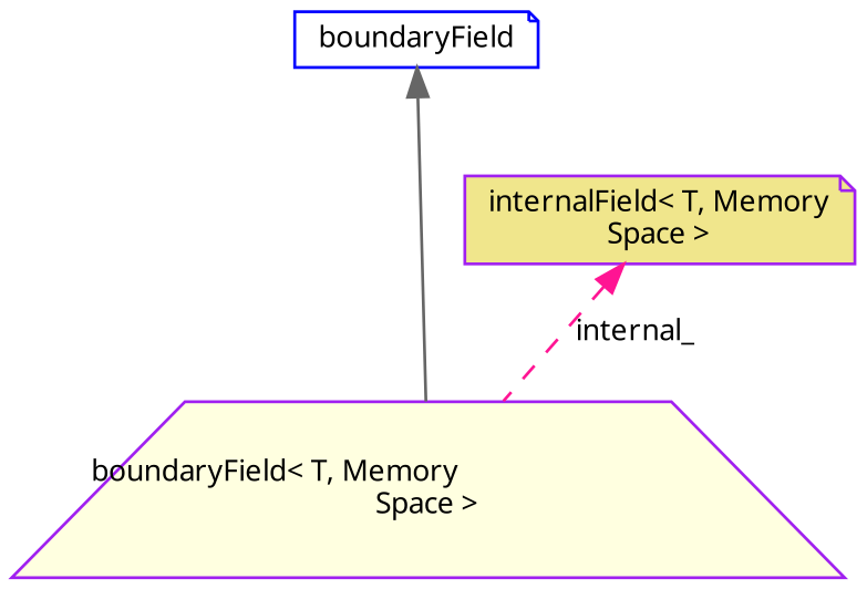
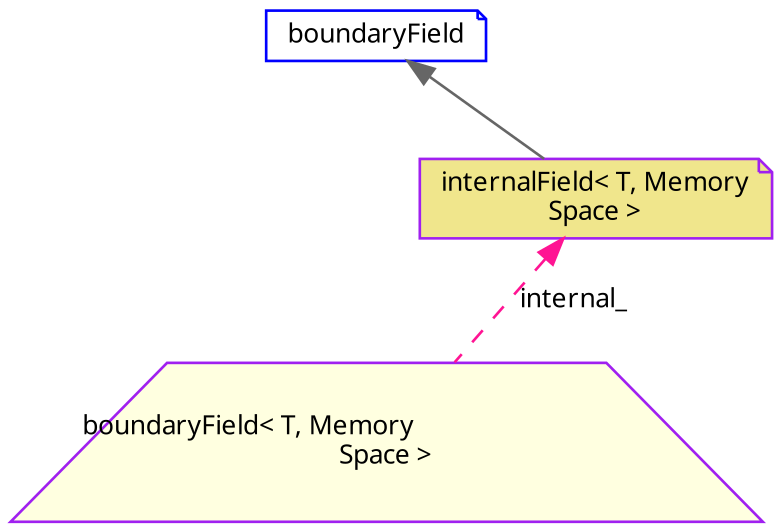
  digraph {
    fontname="Noto Sans"
    node [color=purple fontname="Noto Sans" fontsize=10 shape=note style=filled]
    edge [dir=back fontname="Noto Sans" fontsize=10 labelfontname=Helvetica labelfontsize=10]
    n1 [fillcolor=lightyellow fontcolor=black height=0.2 label="boundaryField\< T, Memory\lSpace \>" shape=trapezium width=0.4]
    n2 [color=blue fillcolor=white height=0.2 label=boundaryField width=0.4]
    n3 [fillcolor=khaki height=0.2 label="internalField\< T, Memory\lSpace \>" width=0.4]
-   n2 -> n1 [color=gray40 style=solid]
+   n2 -> n3 [color=gray40 style=solid]
    n3 -> n1 [color=deeppink label=" internal_" style=dashed]
  }
